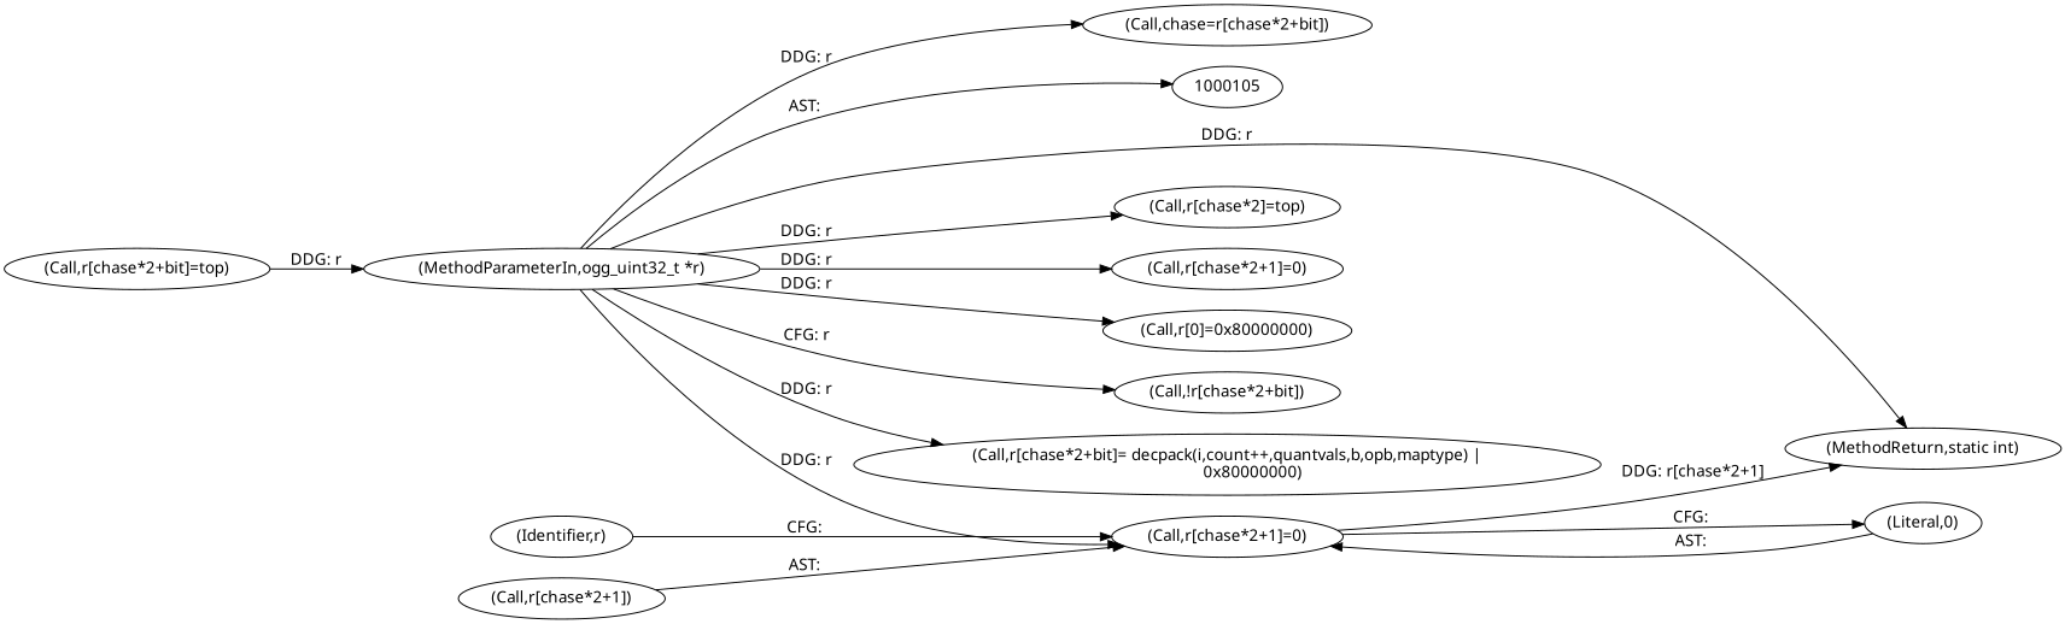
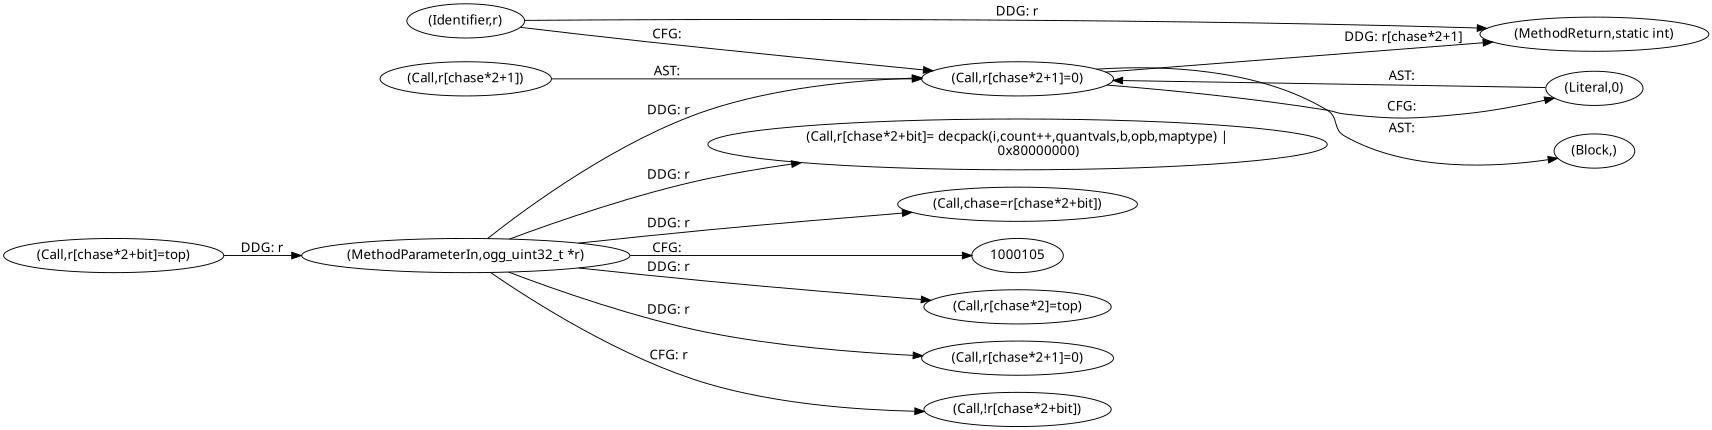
  digraph {
    fontname="Noto Sans"
    rankdir=LR
    node [fontname="Noto Sans"]
    edge [fontname="Noto Sans"]
    n1 [label="(Call,r[chase*2+1]=0)"]
    n2 [label="(MethodReturn,static int)"]
+   n3 [label="(Block,)"]
    n4 [label="(Literal,0)"]
    n5 [label="(MethodParameterIn,ogg_uint32_t *r)"]
    n6 [label="(Call,r[chase*2]=top)"]
    n7 [label="(Call,r[chase*2+1]=0)"]
-   n8 [label="(Call,r[0]=0x80000000)"]
    n9 [label="(Call,!r[chase*2+bit])"]
    n10 [label="(Call,r[chase*2+bit]= decpack(i,count++,quantvals,b,opb,maptype) |\n            0x80000000)"]
    n11 [label="(Call,chase=r[chase*2+bit])"]
    1000105
    n13 [label="(Call,r[chase*2+bit]=top)"]
    n14 [label="(Identifier,r)"]
    n15 [label="(Call,r[chase*2+1])"]
    n1 -> n2 [label="DDG: r[chase*2+1]"]
+   n1 -> n3 [label="AST: "]
    n1 -> n4 [label="CFG: "]
    n4 -> n1 [label="AST: "]
    n5 -> n1 [label="DDG: r"]
-   n5 -> n2 [label="DDG: r"]
+   n14 -> n2 [label="DDG: r"]
    n5 -> n6 [label="DDG: r"]
    n5 -> n7 [label="DDG: r"]
-   n5 -> n8 [label="DDG: r"]
    n5 -> n9 [label="CFG: r"]
    n5 -> n10 [label="DDG: r"]
    n5 -> n11 [label="DDG: r"]
-   n5 -> 1000105 [label="AST: "]
+   n5 -> 1000105 [label="CFG: "]
    n13 -> n5 [label="DDG: r"]
    n14 -> n1 [label="CFG: "]
    n15 -> n1 [label="AST: "]
  }
